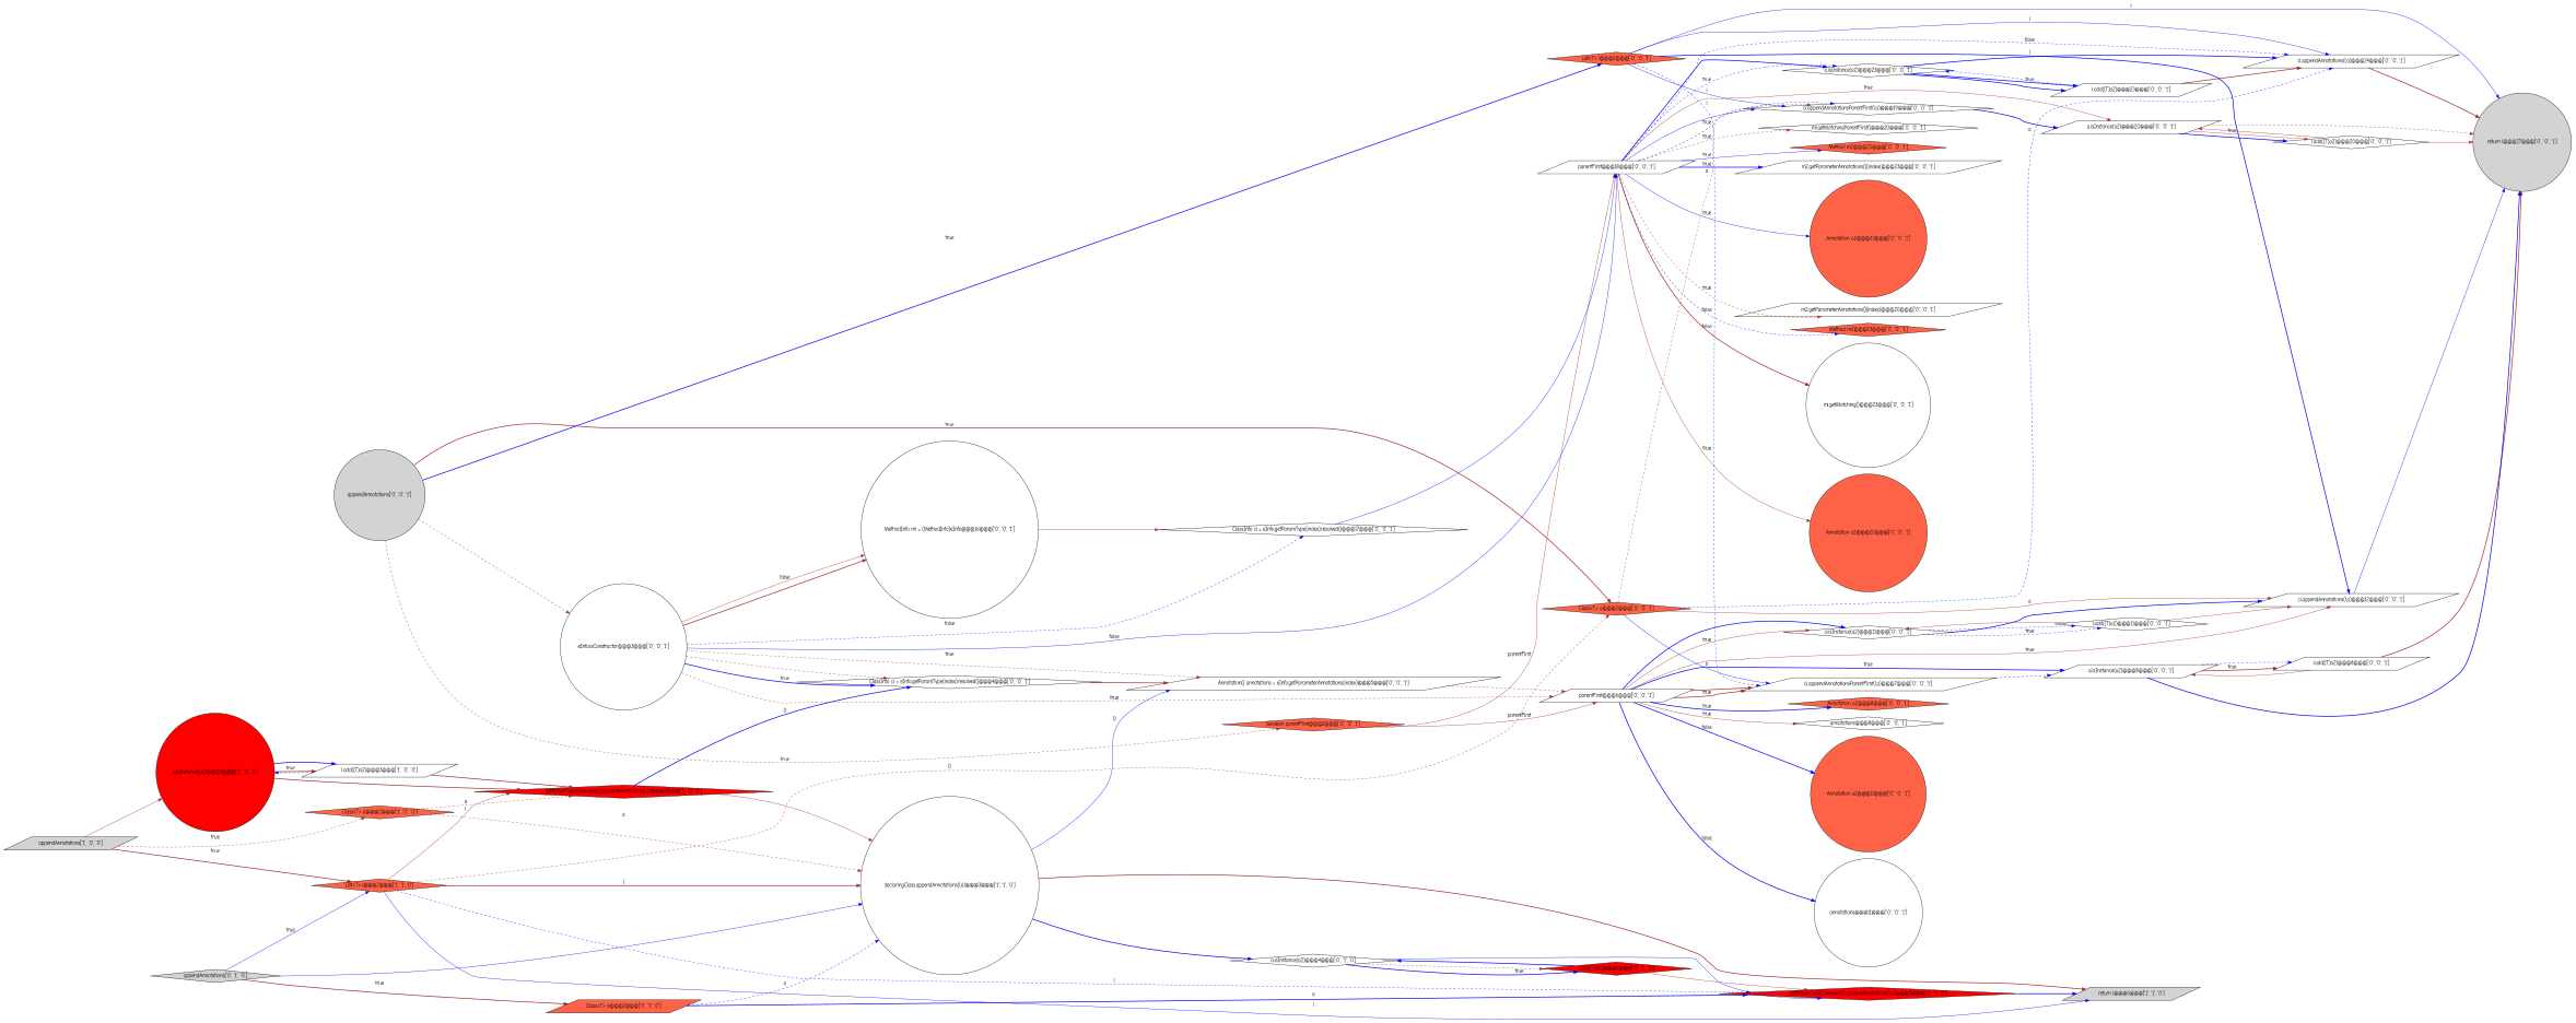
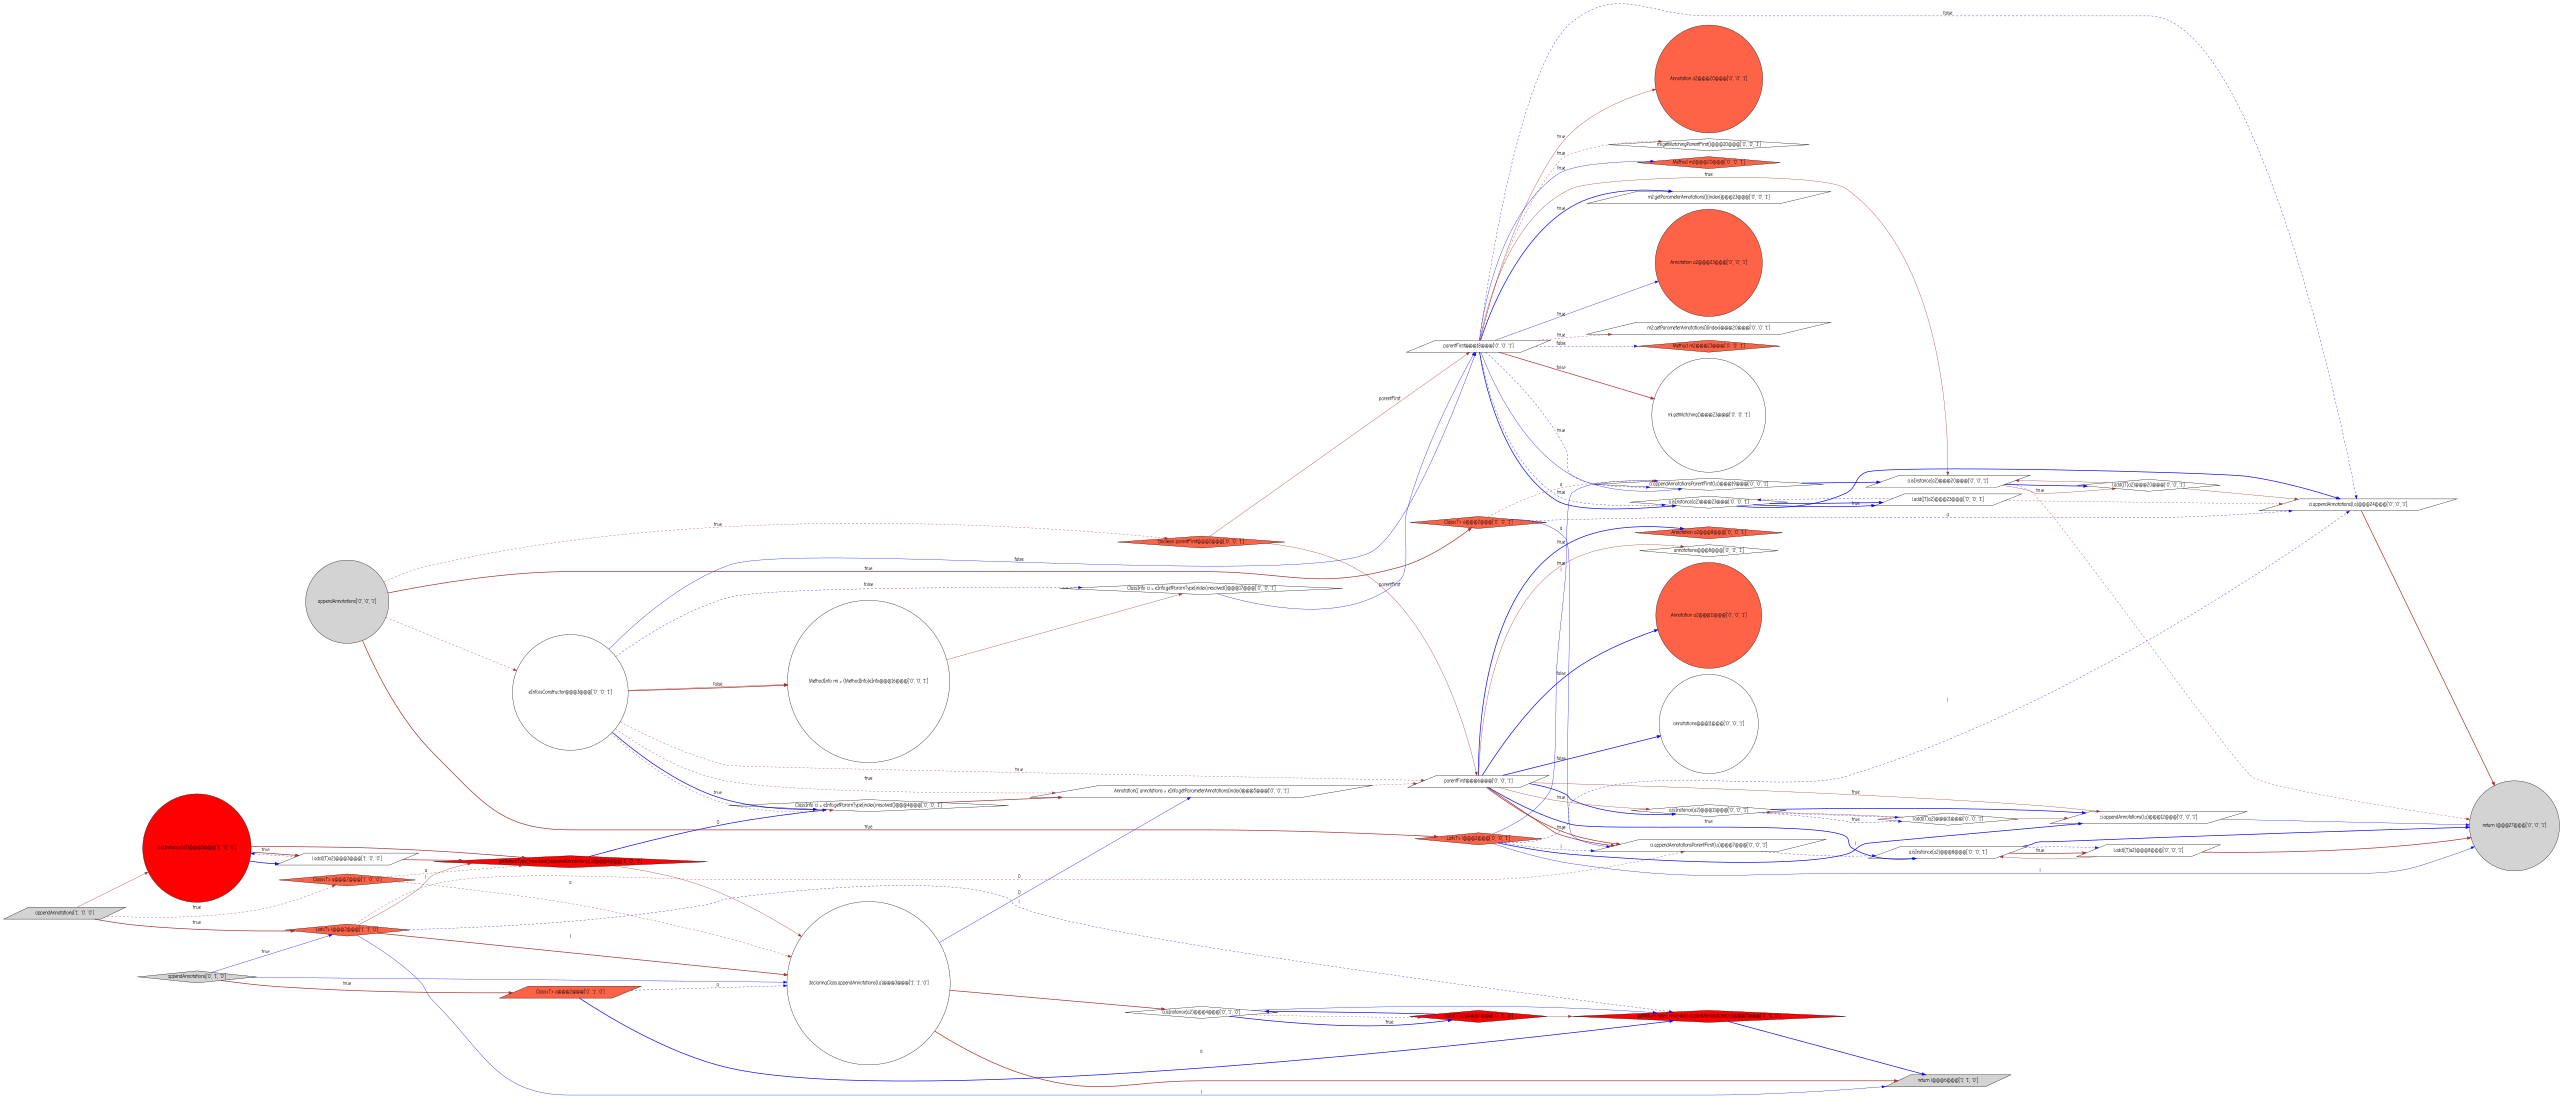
  digraph {
    fontname="Comic Neue"
    rankdir=LR
    node [fillcolor=white fontname="Comic Neue" shape=diamond style=filled]
    edge [color=brown fontname="Comic Neue" style=bold]
    n1 [fillcolor=red label="a.isInstance(a2)@@@3@@@['1', '0', '0']" shape=circle]
    n2 [fillcolor=red label="getReturnType().resolved().appendAnnotations(l,a)@@@4@@@['1', '0', '0']"]
    n3 [label="l.add((T)a2)@@@3@@@['1', '0', '0']" shape=parallelogram]
    n4 [label="declaringClass.appendAnnotations(l,a)@@@3@@@['1', '1', '0']" shape=circle]
    n5 [label="ClassInfo ci = eInfo.getParamType(index).resolved()@@@4@@@['0', '0', '1']"]
    n6 [fillcolor=tomato label="Class<T> a@@@2@@@['0', '1', '0']" shape=parallelogram]
    n7 [fillcolor=red label="getReturnType().resolved().appendAnnotations(l,a)@@@5@@@['0', '1', '0']"]
    n8 [fillcolor=lightgray label="return l@@@6@@@['1', '1', '0']" shape=parallelogram]
    n9 [label="a.isInstance(a2)@@@4@@@['0', '1', '0']"]
    n10 [label="Annotation(( annotations = eInfo.getParameterAnnotations(index)@@@5@@@['0', '0', '1']" shape=parallelogram]
    n11 [fillcolor=tomato label="Annotation a2@@@11@@@['0', '0', '1']" shape=circle]
    n12 [fillcolor=red label="l.add((T)a2)@@@4@@@['0', '1', '0']"]
    n13 [label="l.add((T)a2)@@@8@@@['0', '0', '1']" shape=parallelogram]
    n14 [label="a.isInstance(a2)@@@8@@@['0', '0', '1']" shape=parallelogram]
    n15 [fillcolor=lightgray label="return l@@@27@@@['0', '0', '1']" shape=circle]
    n16 [label="parentFirst@@@6@@@['0', '0', '1']" shape=parallelogram]
    n17 [label="annotations@@@11@@@['0', '0', '1']" shape=circle]
    n18 [label="a.isInstance(a2)@@@11@@@['0', '0', '1']"]
    n19 [label="ci.appendAnnotations(l,a)@@@12@@@['0', '0', '1']" shape=parallelogram]
    n20 [label="ci.appendAnnotationsParentFirst(l,a)@@@7@@@['0', '0', '1']" shape=parallelogram]
    n21 [fillcolor=tomato label="Annotation a2@@@8@@@['0', '0', '1']"]
    n22 [label="annotations@@@8@@@['0', '0', '1']"]
    n23 [label="l.add((T)a2)@@@11@@@['0', '0', '1']"]
    n24 [fillcolor=tomato label="boolean parentFirst@@@2@@@['0', '0', '1']"]
    n25 [label="parentFirst@@@18@@@['0', '0', '1']" shape=parallelogram]
    n26 [label="mi.getMatching()@@@23@@@['0', '0', '1']" shape=circle]
    n27 [label="ci.appendAnnotations(l,a)@@@24@@@['0', '0', '1']" shape=parallelogram]
    n28 [label="ci.appendAnnotationsParentFirst(l,a)@@@19@@@['0', '0', '1']"]
    n29 [label="a.isInstance(a2)@@@20@@@['0', '0', '1']" shape=parallelogram]
    n30 [fillcolor=tomato label="Annotation a2@@@20@@@['0', '0', '1']" shape=circle]
    n31 [label="mi.getMatchingParentFirst()@@@20@@@['0', '0', '1']"]
    n32 [fillcolor=tomato label="Method m2@@@20@@@['0', '0', '1']"]
    n33 [label="a.isInstance(a2)@@@23@@@['0', '0', '1']"]
    n34 [label="m2.getParameterAnnotations()(index(@@@23@@@['0', '0', '1']" shape=parallelogram]
    n35 [fillcolor=tomato label="Annotation a2@@@23@@@['0', '0', '1']" shape=circle]
    n36 [label="m2.getParameterAnnotations()(index(@@@20@@@['0', '0', '1']" shape=parallelogram]
    n37 [fillcolor=tomato label="Method m2@@@23@@@['0', '0', '1']"]
    n38 [label="ClassInfo ci = eInfo.getParamType(index).resolved()@@@17@@@['0', '0', '1']"]
    n39 [fillcolor=tomato label="List<T> l@@@2@@@['0', '0', '1']"]
    n40 [fillcolor=tomato label="Class<T> a@@@2@@@['1', '0', '0']"]
    n41 [label="l.add((T)a2)@@@20@@@['0', '0', '1']"]
    n42 [label="eInfo.isConstructor@@@3@@@['0', '0', '1']" shape=circle]
    n43 [label="MethodInfo mi = (MethodInfo)eInfo@@@16@@@['0', '0', '1']" shape=circle]
    n44 [fillcolor=tomato label="Class<T> a@@@2@@@['0', '0', '1']"]
    n45 [fillcolor=lightgray label="appendAnnotations['0', '0', '1']" shape=circle]
    n46 [label="l.add((T)a2)@@@23@@@['0', '0', '1']" shape=parallelogram]
    n47 [fillcolor=tomato label="List<T> l@@@2@@@['1', '1', '0']"]
    n48 [fillcolor=lightgray label="appendAnnotations['0', '1', '0']"]
    n49 [fillcolor=lightgray label="appendAnnotations['1', '0', '0']" shape=parallelogram]
    n1 -> n2
    n1 -> n3 [color=blue]
    n1 -> n3 [label=true]
    n2 -> n4 [style=solid]
    n2 -> n5 [color=blue label=0]
    n3 -> n1 [color=blue style=dashed]
    n3 -> n2
    n4 -> n8
-   n4 -> n9 [color=blue]
+   n4 -> n9
    n4 -> n10 [color=blue label=0 style=solid]
    n5 -> n10
    n6 -> n4 [color=blue label=a style=dashed]
    n6 -> n7 [color=blue label=a]
    n7 -> n8 [color=blue]
    n9 -> n7 [color=blue style=solid]
    n9 -> n12 [color=blue label=true]
    n9 -> n12 [style=dashed]
    n10 -> n16 [style=dashed]
    n12 -> n7 [style=solid]
    n12 -> n9 [color=blue]
    n13 -> n14 [style=solid]
    n13 -> n15
    n14 -> n13 [color=blue style=dashed]
    n14 -> n13 [label=true]
    n14 -> n15 [color=blue]
    n16 -> n11 [color=blue label=false]
    n16 -> n14 [color=blue label=true]
    n16 -> n17 [color=blue label=false]
    n16 -> n18 [color=blue]
    n16 -> n18 [label=true style=solid]
    n16 -> n19 [label=true style=solid]
    n16 -> n20 [label=true]
    n16 -> n20
    n16 -> n21 [color=blue label=true]
    n16 -> n22 [label=true style=solid]
    n18 -> n19 [color=blue]
    n18 -> n23 [color=blue style=dashed]
    n18 -> n23 [color=blue label=true style=dashed]
    n19 -> n15 [color=blue style=solid]
    n20 -> n14 [color=blue style=dashed]
    n23 -> n18 [style=solid]
    n23 -> n19 [style=solid]
    n24 -> n16 [label=parentFirst style=solid]
    n24 -> n25 [label=parentFirst style=solid]
    n25 -> n26 [label=false]
    n25 -> n27 [color=blue label=false style=dashed]
    n25 -> n28 [color=blue label=true style=dashed]
    n25 -> n28 [color=blue style=solid]
    n25 -> n29 [label=true style=solid]
    n25 -> n30 [label=true style=solid]
    n25 -> n31 [label=true style=dashed]
    n25 -> n32 [color=blue label=true style=solid]
    n25 -> n33 [color=blue]
    n25 -> n33 [color=blue label=true style=dashed]
    n25 -> n34 [color=blue label=true]
    n25 -> n35 [color=blue label=true style=solid]
    n25 -> n36 [label=true style=dashed]
    n25 -> n37 [color=blue label=false style=dashed]
    n27 -> n15
    n28 -> n29 [color=blue]
    n29 -> n15 [style=dashed]
    n29 -> n41 [label=true style=solid]
    n29 -> n41 [color=blue]
    n33 -> n27 [color=blue]
    n33 -> n46 [color=blue label=true]
    n33 -> n46 [color=blue]
    n38 -> n25 [color=blue style=solid]
    n39 -> n15 [color=blue label=l style=solid]
    n39 -> n19 [color=blue label=l]
    n39 -> n20 [color=blue label=l style=dashed]
-   n39 -> n27 [color=blue label=l style=solid]
+   n39 -> n27 [color=blue label=l style=dashed]
    n39 -> n28 [color=blue label=l style=solid]
    n40 -> n2 [label=a style=dashed]
    n40 -> n4 [label=a style=dashed]
-   n41 -> n15 [style=solid]
+   n41 -> n27 [style=solid]
    n41 -> n29 [style=solid]
    n42 -> n5 [color=blue label=true]
    n42 -> n5 [style=dashed]
    n42 -> n10 [label=true style=dashed]
    n42 -> n16 [label=true style=dashed]
    n42 -> n25 [color=blue label=false style=solid]
    n42 -> n38 [color=blue label=false style=dashed]
    n42 -> n43
    n42 -> n43 [label=false style=solid]
    n43 -> n38 [style=solid]
-   n44 -> n19 [label=a style=solid]
    n44 -> n20 [color=blue label=a style=solid]
    n44 -> n27 [color=blue label=a style=dashed]
    n44 -> n28 [label=a style=dashed]
    n45 -> n24 [label=true style=dashed]
-   n45 -> n39 [color=blue label=true]
+   n45 -> n39 [label=true]
    n45 -> n42 [style=dashed]
    n45 -> n44 [label=true]
-   n46 -> n27
+   n46 -> n27 [style=dashed]
    n46 -> n33 [color=blue style=dashed]
    n47 -> n2 [label=l style=solid]
    n47 -> n4 [label=l]
    n47 -> n7 [color=blue label=l style=dashed]
    n47 -> n8 [color=blue label=l style=solid]
-   n47 -> n44 [label=0 style=dashed]
+   n47 -> n20 [label=0 style=dashed]
    n48 -> n4 [color=blue style=solid]
    n48 -> n6 [label=true]
    n48 -> n47 [color=blue label=true style=solid]
    n49 -> n1 [style=solid]
    n49 -> n40 [label=true style=dashed]
    n49 -> n47 [label=true]
  }
